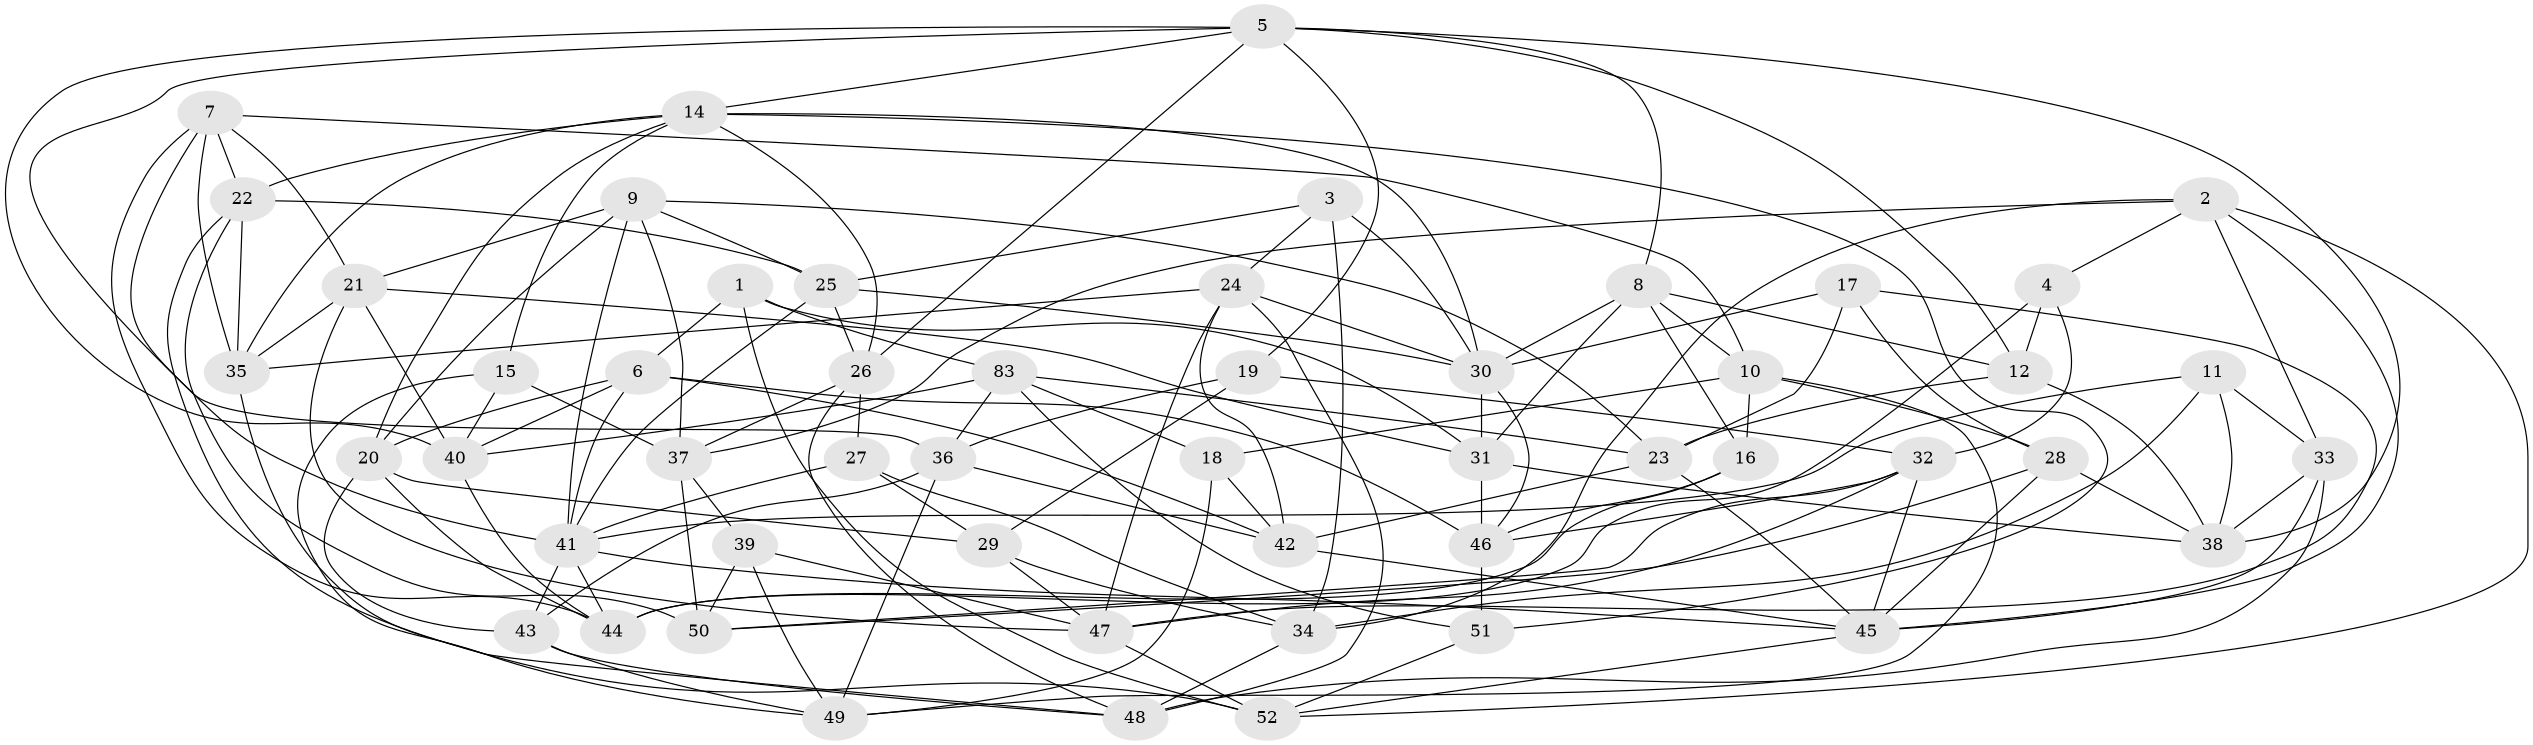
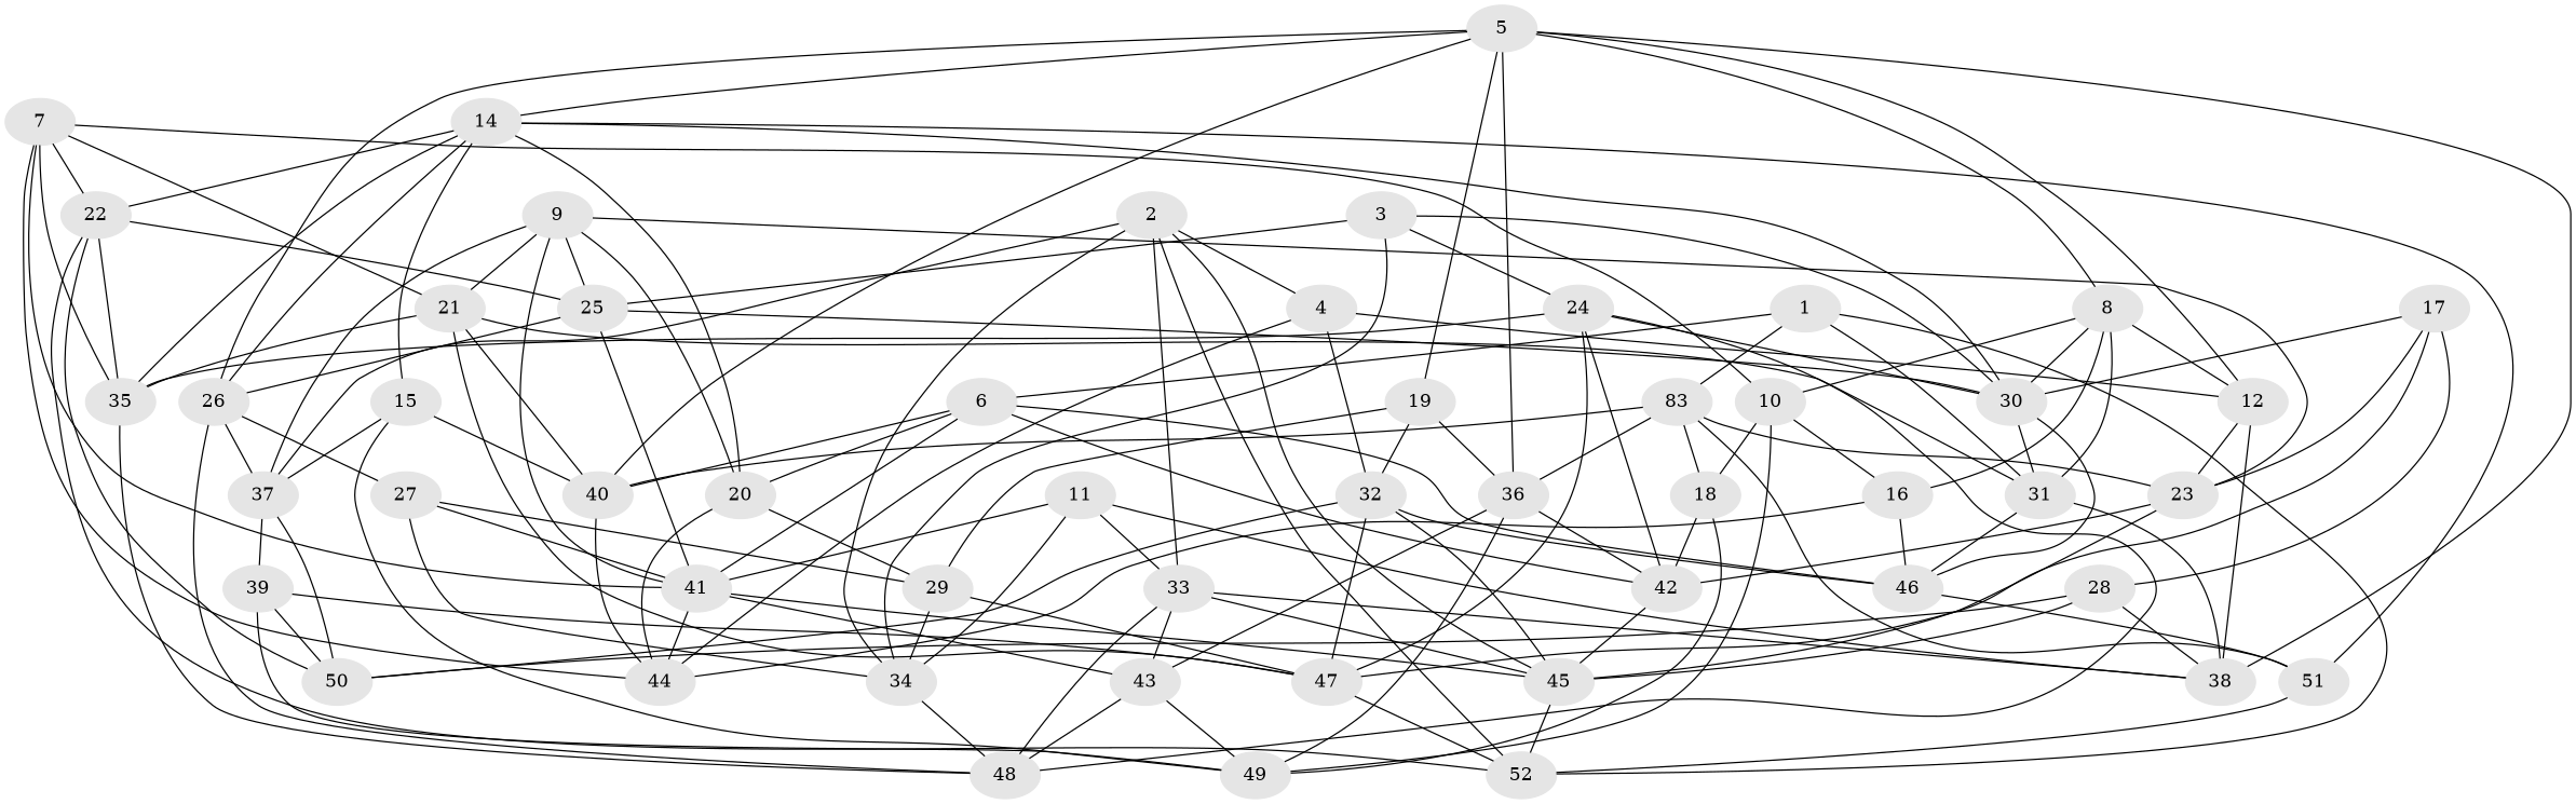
  graph {
    node [color=gray90 style=filled]
    edge [weight=1.0]
    1
    6
    n3 [label=83]
    31
    52
    40
    20
    41
    42
    46
    36
    23
    18
    51
    38
    2
    4
    33
    34
    37
    45
    12
    32
    44
    48
    43
    50
    39
    3
    24
    25
    30
    35
    47
    26
    5
    8
    14
    19
    10
    16
    22
    15
    29
    27
    49
    7
    21
    28
    9
    11
    17
    1 -- 6
    1 -- n3
    1 -- 31
    1 -- 52
    6 -- 40
    6 -- 20
    6 -- 41
    6 -- 42
    6 -- 46
    n3 -- 40
    n3 -- 36
    n3 -- 23
    n3 -- 18
    n3 -- 51
    31 -- 46
    31 -- 38
    40 -- 44
    20 -- 44
    20 -- 29
    41 -- 45
    41 -- 44
    41 -- 43 [weight=2.0]
    42 -- 45
    46 -- 51
    36 -- 42
    36 -- 43
    36 -- 49
    23 -- 42
    23 -- 45
    18 -- 42
    18 -- 49
    51 -- 52
    2 -- 52
    2 -- 4
    2 -- 33
    2 -- 34
    2 -- 37
    2 -- 45
    4 -- 12
    4 -- 32
    4 -- 44
    33 -- 38
    33 -- 45
    33 -- 48
-   20 -- 43
+   33 -- 43
    34 -- 48
    37 -- 50
    37 -- 39
    45 -- 52
    12 -- 23
    12 -- 38 [weight=2.0]
    32 -- 46
    32 -- 45
    32 -- 50
    32 -- 47
    43 -- 48
    43 -- 49
    39 -- 50
    39 -- 47
    39 -- 49
    3 -- 34
    3 -- 24
    3 -- 25
    3 -- 30
    24 -- 42
    24 -- 48
    24 -- 30
    24 -- 35
    24 -- 47
    25 -- 41
    25 -- 30
    25 -- 26
    30 -- 31
    30 -- 46
    35 -- 48
    47 -- 52
    26 -- 37
    26 -- 48
    26 -- 27
    5 -- 40
    5 -- 36
    5 -- 38
    5 -- 12
    5 -- 26
    5 -- 8
    5 -- 14
    5 -- 19
    8 -- 31
    8 -- 12
    8 -- 30
    8 -- 10
    8 -- 16
    14 -- 20
    14 -- 51
    14 -- 30
    14 -- 35
    14 -- 26
    14 -- 22
    14 -- 15
    19 -- 36
    19 -- 32
    19 -- 29
    10 -- 18
    10 -- 16
    10 -- 49
-   10 -- 28
    16 -- 46
    16 -- 44
    22 -- 52
    22 -- 50
    22 -- 25
    22 -- 35
    15 -- 40
    15 -- 37
    15 -- 49
    29 -- 34
    29 -- 47
    27 -- 41
    27 -- 34
    27 -- 29
    7 -- 41
    7 -- 44
    7 -- 35
    7 -- 10
    7 -- 22
    7 -- 21
    21 -- 31
    21 -- 40
    21 -- 35
    21 -- 47
    28 -- 38 [weight=2.0]
    28 -- 45
    28 -- 50
    9 -- 20
    9 -- 41
    9 -- 23
    9 -- 37
    9 -- 25
    9 -- 21
    11 -- 41
    11 -- 38
    11 -- 33
    11 -- 34
    17 -- 23
    17 -- 30
    17 -- 47
    17 -- 28
  }
